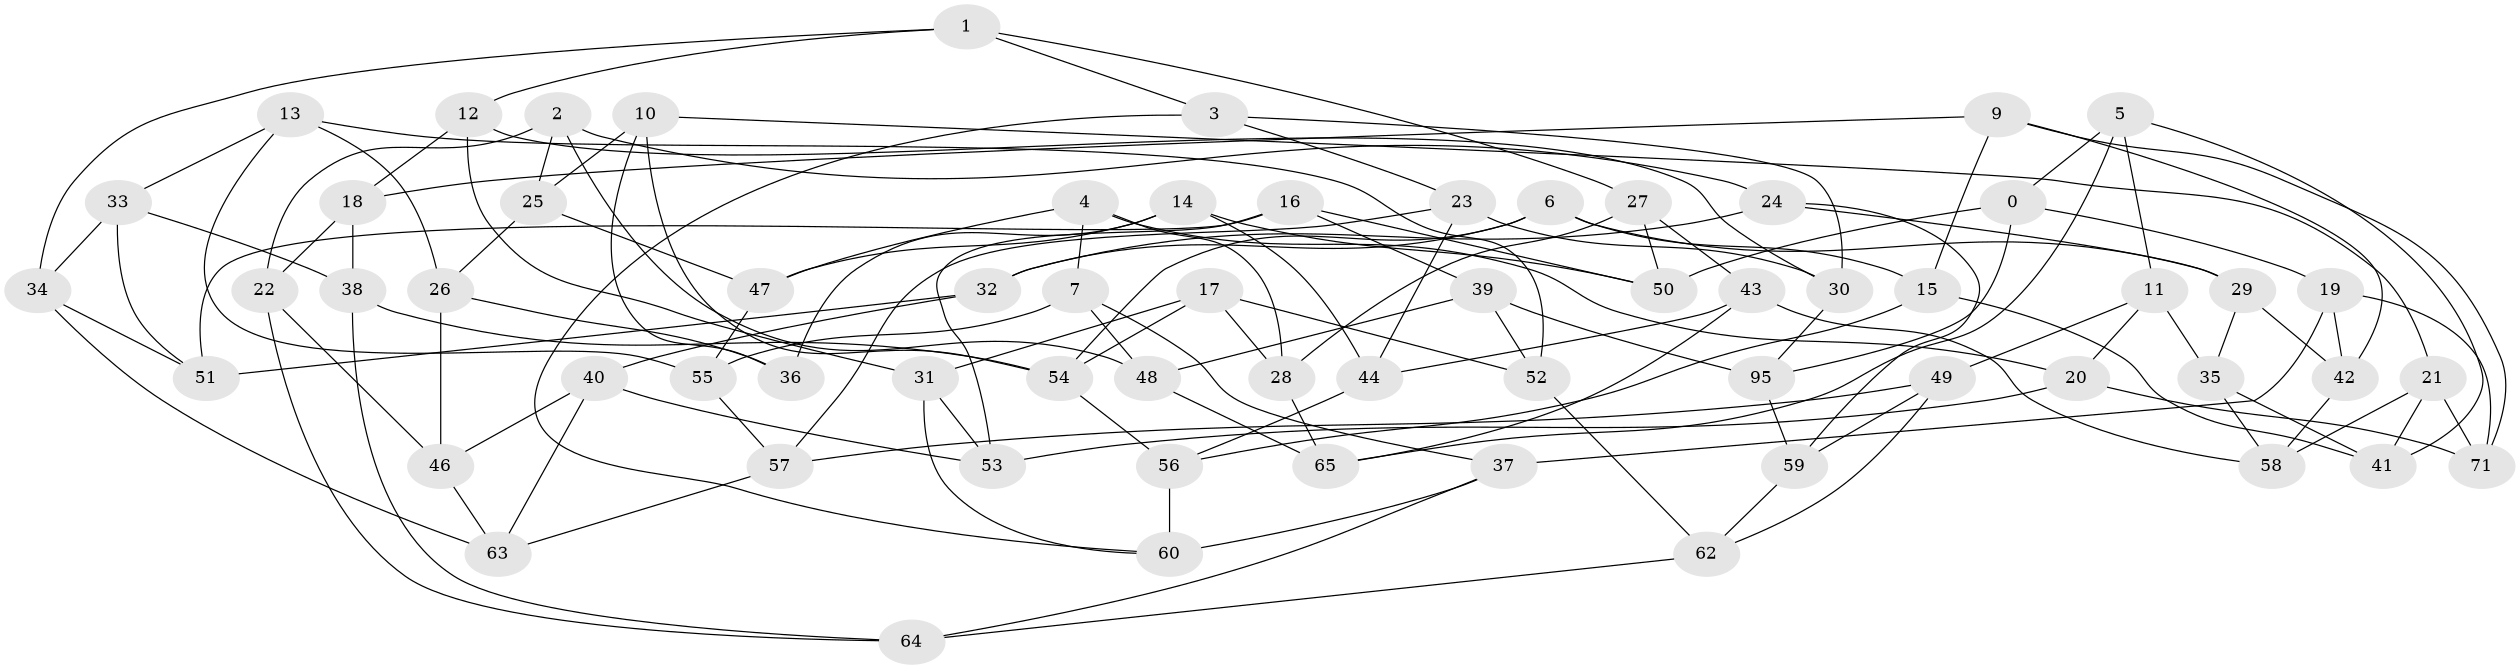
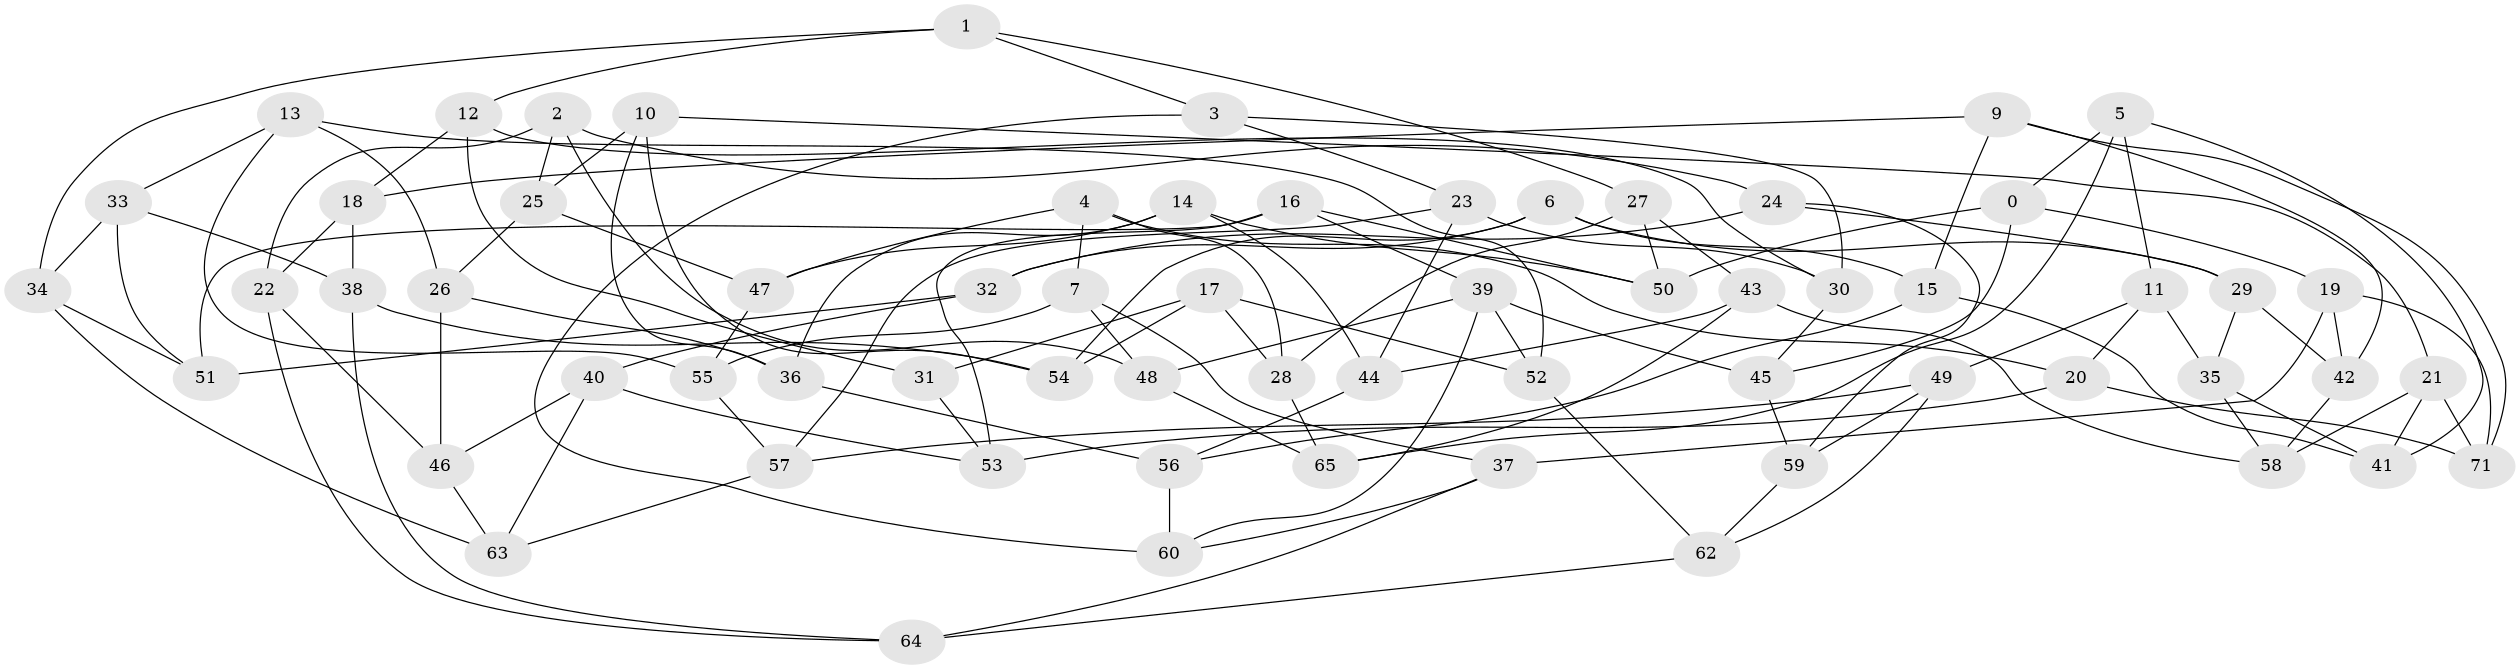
  graph {
    node [color=gray90 style=filled]
    1
    3
    12
    27
    34
    23
    30
    60
    18
    31
    28
    50
    43
    51
    63
    2
    22
    24
    25
    48
    46
    64
    29
    32
    59
    47
    26
    65
    44
    57
-   45 [label=95]
+   45
    4
    7
    20
    37
    55
    n37 [label=71]
    53
    n39 [label=0]
    5
    11
    41
    19
    35
    49
    6
    15
    54
    56
    42
    40
    9
    38
    58
    10
    21
    36
    62
    13
    33
    52
    14
    16
    39
    17
    1 -- 3
    1 -- 12
    1 -- 27
    1 -- 34
    3 -- 23
    3 -- 30
    3 -- 60
    12 -- 30
    12 -- 18
    12 -- 31
    27 -- 28
    27 -- 50
    27 -- 43
    34 -- 51
    34 -- 63
    23 -- 30
    23 -- 44
    23 -- 57
    30 -- 45
    18 -- 22
    18 -- 38
-   31 -- 60
+   39 -- 60
    31 -- 53
    28 -- 65
    43 -- 65
    43 -- 44
    43 -- 58
    2 -- 22
    2 -- 24
    2 -- 25
    2 -- 48
    22 -- 46
    22 -- 64
    24 -- 29
    24 -- 32
    24 -- 59
    25 -- 47
    25 -- 26
    48 -- 65
    46 -- 63
    29 -- 35
    29 -- 42
    32 -- 51
    32 -- 40
    59 -- 62
    47 -- 55
    26 -- 46
    26 -- 36
    44 -- 56
    57 -- 63
    45 -- 59
    4 -- 28
    4 -- 47
    4 -- 7
    4 -- 20
    7 -- 48
    7 -- 37
    7 -- 55
    20 -- n37
    20 -- 53
    37 -- 60
    37 -- 64
    55 -- 57
    n39 -- 50
    n39 -- 45
    n39 -- 19
    5 -- 65
    5 -- n39
    5 -- 11
    5 -- 41
    11 -- 20
    11 -- 35
    11 -- 49
    19 -- 37
    19 -- n37
    19 -- 42
    35 -- 41
    35 -- 58
    49 -- 59
    49 -- 57
    49 -- 62
    6 -- 29
    6 -- 32
    6 -- 15
    6 -- 54
    15 -- 41
    15 -- 56
    56 -- 60
    42 -- 58
    40 -- 63
    40 -- 46
    40 -- 53
    9 -- 18
    9 -- n37
    9 -- 15
    9 -- 42
    38 -- 64
    38 -- 54
    10 -- 25
    10 -- 54
    10 -- 21
    10 -- 36
    21 -- n37
    21 -- 41
    21 -- 58
-   54 -- 56
+   36 -- 56
    62 -- 64
    13 -- 26
    13 -- 55
    13 -- 33
    13 -- 52
    33 -- 34
    33 -- 51
    33 -- 38
    52 -- 62
    14 -- 50
    14 -- 47
    14 -- 44
    14 -- 36
    16 -- 50
    16 -- 51
    16 -- 53
    16 -- 39
    39 -- 48
    39 -- 45
    39 -- 52
    17 -- 31
    17 -- 28
    17 -- 54
    17 -- 52
  }
